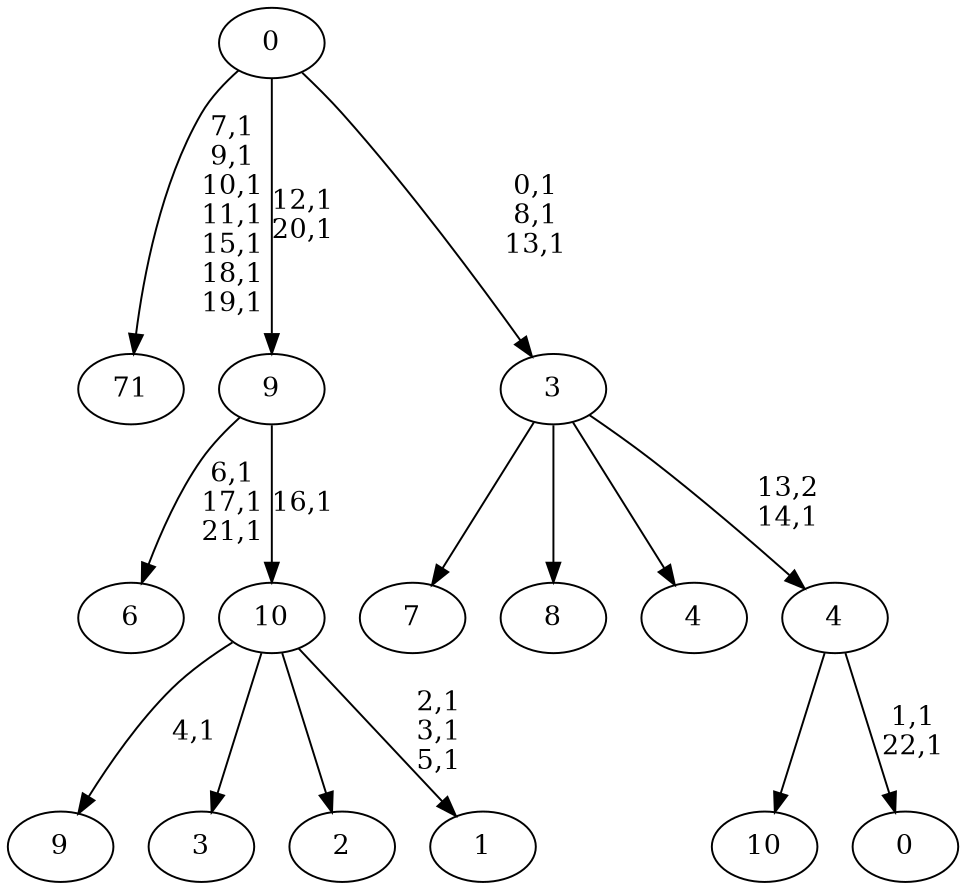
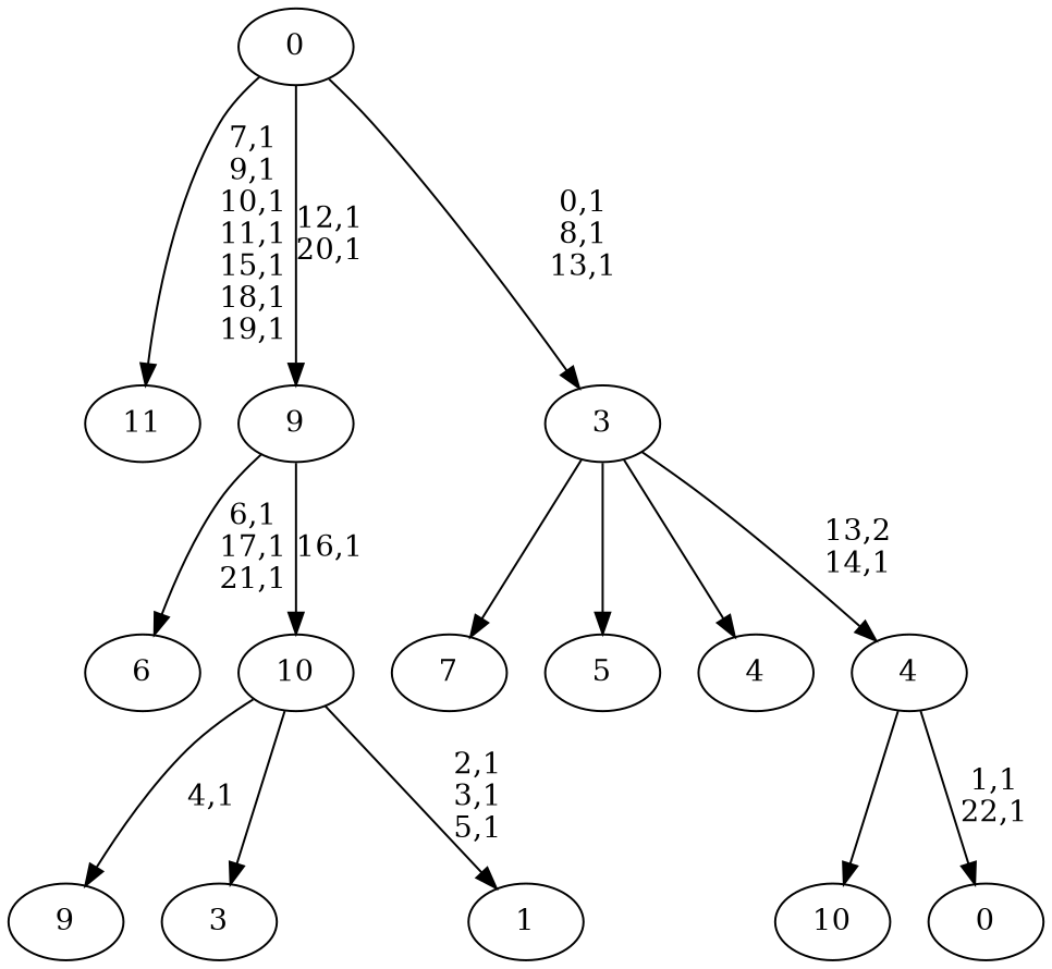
  digraph {
-   n1 [label=71]
+   n1 [label=11]
    n2 [label=10]
    n3 [label=9]
    n4 [label=7]
    n5 [label=6]
-   n6 [label=8]
+   n6 [label=5]
    n7 [label=4]
    n8 [label=3]
-   n9 [label=2]
    n10 [label=1]
    10
    9
    n13 [label=0]
    4
    3
    0
    10 -> n3 [label="4,1"]
    10 -> n8
-   10 -> n9
    10 -> n10 [label="2,1\n3,1\n5,1"]
    9 -> n5 [label="6,1\n17,1\n21,1"]
    9 -> 10 [label="16,1"]
    4 -> n2
    4 -> n13 [label="1,1\n22,1"]
    3 -> n4
    3 -> n6
    3 -> n7
    3 -> 4 [label="13,2\n14,1"]
    0 -> n1 [label="7,1\n9,1\n10,1\n11,1\n15,1\n18,1\n19,1"]
    0 -> 9 [label="12,1\n20,1"]
    0 -> 3 [label="0,1\n8,1\n13,1"]
  }
